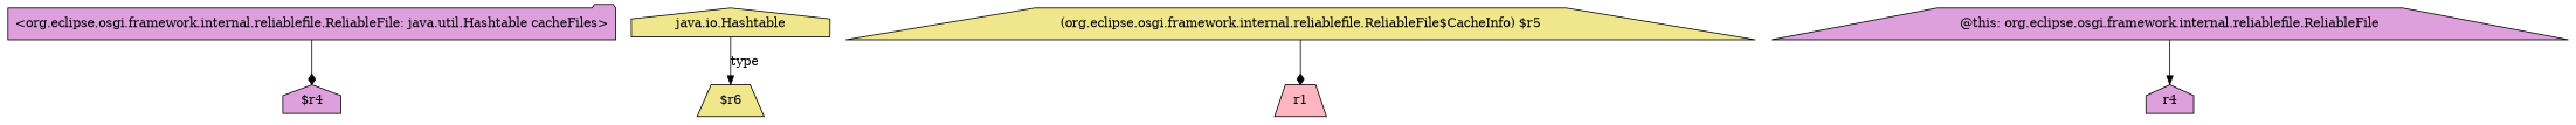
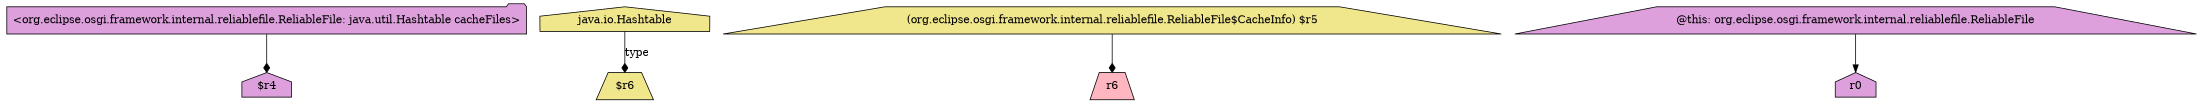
  digraph {
    node [fillcolor=plum shape=trapezium style=filled]
    edge [arrowhead=diamond]
    n1 [label="<org.eclipse.osgi.framework.internal.reliablefile.ReliableFile: java.util.Hashtable cacheFiles>" shape=folder]
    n2 [label="$r4" shape=house]
    n3 [fillcolor=khaki label="java.io.Hashtable" shape=house]
    n4 [fillcolor=khaki label="$r6"]
    n5 [fillcolor=khaki label="(org.eclipse.osgi.framework.internal.reliablefile.ReliableFile$CacheInfo) $r5"]
-   n6 [fillcolor=lightpink label=r1]
+   n6 [fillcolor=lightpink label=r6]
    n7 [label="@this: org.eclipse.osgi.framework.internal.reliablefile.ReliableFile"]
-   n8 [label=r4 shape=house]
+   n8 [label=r0 shape=house]
    n1 -> n2
-   n3 -> n4 [arrowhead=normal label=type]
+   n3 -> n4 [label=type]
    n5 -> n6
    n7 -> n8 [arrowhead=normal]
  }
